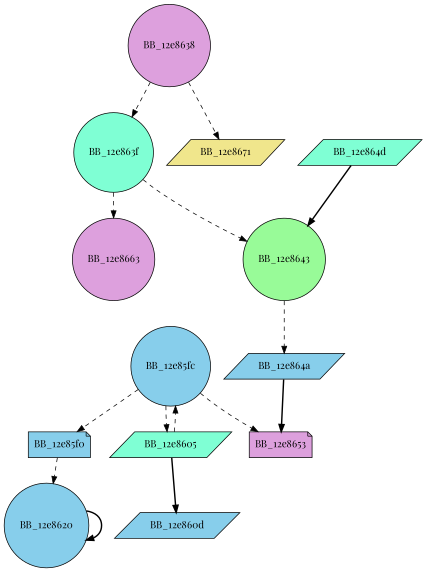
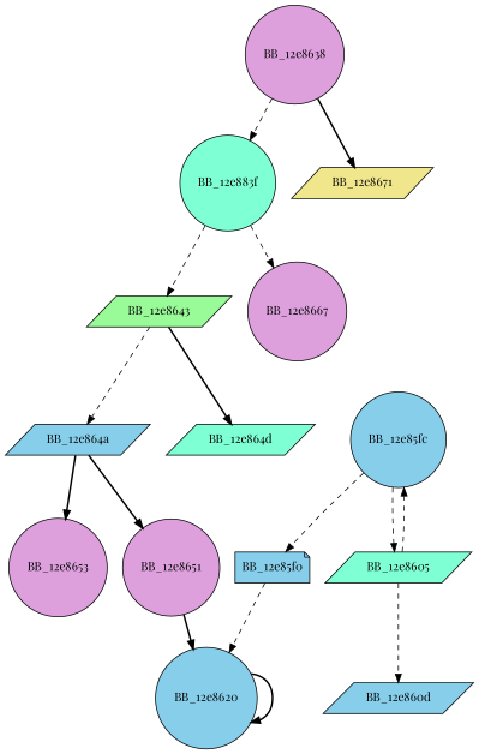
  digraph {
    fontname="Playfair Display"
    node [fillcolor=skyblue fontname="Playfair Display" shape=circle style=filled]
    edge [fontname="Playfair Display" style=dashed]
    BB_12e85f0 [shape=note]
    BB_12e8620
    BB_12e85fc
    BB_12e8605 [fillcolor=aquamarine shape=parallelogram]
-   BB_12e8653 [fillcolor=plum shape=note]
+   BB_12e8653 [fillcolor=plum]
    BB_12e860d [shape=parallelogram]
    BB_12e8638 [fillcolor=plum]
-   BB_12e863f [fillcolor=aquamarine]
+   BB_12e863f [fillcolor=aquamarine label=BB_12e883f]
    BB_12e8671 [fillcolor=khaki shape=parallelogram]
-   BB_12e8643 [fillcolor=palegreen]
-   BB_12e8667 [fillcolor=plum label=BB_12e8663]
+   BB_12e8643 [fillcolor=palegreen shape=parallelogram]
+   BB_12e8667 [fillcolor=plum]
    BB_12e864a [shape=parallelogram]
    n13 [fillcolor=aquamarine label=BB_12e864d shape=parallelogram]
+   BB_12e8651 [fillcolor=plum]
    BB_12e85f0 -> BB_12e8620
    BB_12e8620 -> BB_12e8620 [style=bold]
    BB_12e85fc -> BB_12e85f0
    BB_12e85fc -> BB_12e8605
-   BB_12e85fc -> BB_12e8653
    BB_12e8605 -> BB_12e85fc
-   BB_12e8605 -> BB_12e860d [style=bold]
+   BB_12e8605 -> BB_12e860d
    BB_12e8638 -> BB_12e863f
-   BB_12e8638 -> BB_12e8671
+   BB_12e8638 -> BB_12e8671 [style=bold]
    BB_12e863f -> BB_12e8643
    BB_12e863f -> BB_12e8667
    BB_12e8643 -> BB_12e864a
-   n13 -> BB_12e8643 [style=bold]
+   BB_12e8643 -> n13 [style=bold]
    BB_12e864a -> BB_12e8653 [style=bold]
+   BB_12e864a -> BB_12e8651 [style=bold]
+   BB_12e8651 -> BB_12e8620 [style=bold]
  }
